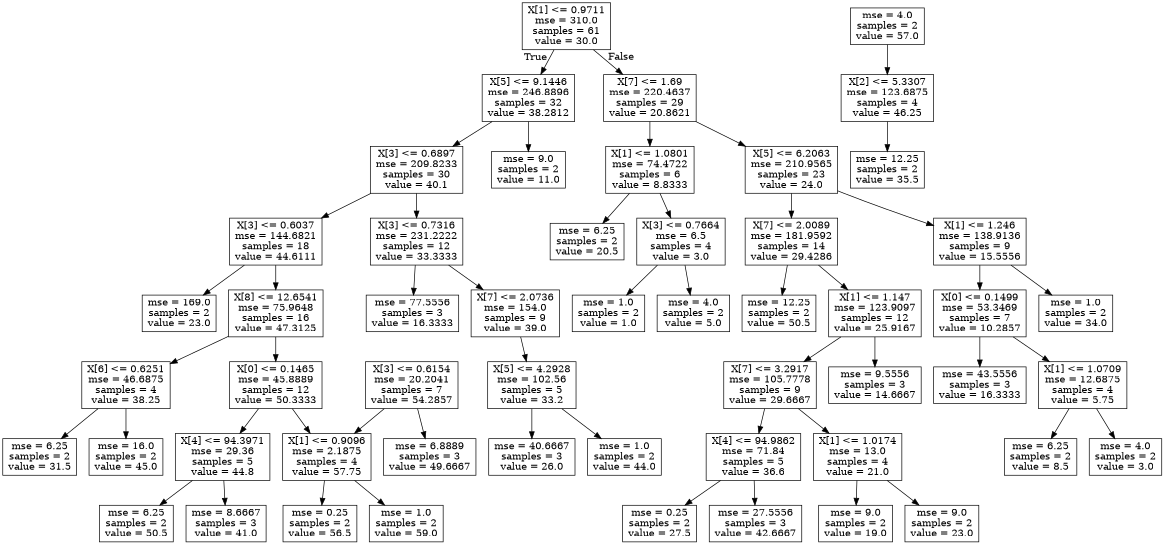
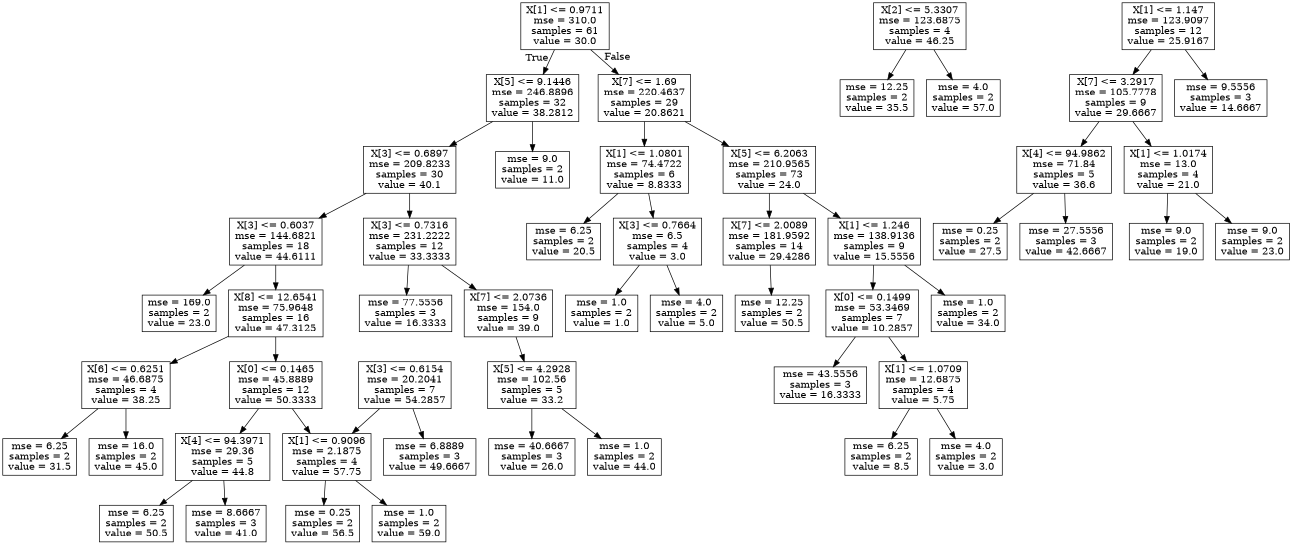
  digraph {
    node [shape=box]
    n1 [label="X[1] <= 0.9711\nmse = 310.0\nsamples = 61\nvalue = 30.0"]
    n2 [label="X[5] <= 9.1446\nmse = 246.8896\nsamples = 32\nvalue = 38.2812"]
    n3 [label="X[7] <= 1.69\nmse = 220.4637\nsamples = 29\nvalue = 20.8621"]
    n4 [label="X[3] <= 0.6897\nmse = 209.8233\nsamples = 30\nvalue = 40.1"]
    n5 [label="mse = 9.0\nsamples = 2\nvalue = 11.0"]
    n6 [label="X[1] <= 1.0801\nmse = 74.4722\nsamples = 6\nvalue = 8.8333"]
-   n7 [label="X[5] <= 6.2063\nmse = 210.9565\nsamples = 23\nvalue = 24.0"]
+   n7 [label="X[5] <= 6.2063\nmse = 210.9565\nsamples = 73\nvalue = 24.0"]
    n8 [label="X[3] <= 0.6037\nmse = 144.6821\nsamples = 18\nvalue = 44.6111"]
    n9 [label="X[3] <= 0.7316\nmse = 231.2222\nsamples = 12\nvalue = 33.3333"]
    n10 [label="mse = 169.0\nsamples = 2\nvalue = 23.0"]
    n11 [label="X[8] <= 12.6541\nmse = 75.9648\nsamples = 16\nvalue = 47.3125"]
    n12 [label="mse = 77.5556\nsamples = 3\nvalue = 16.3333"]
    n13 [label="X[7] <= 2.0736\nmse = 154.0\nsamples = 9\nvalue = 39.0"]
    n14 [label="X[6] <= 0.6251\nmse = 46.6875\nsamples = 4\nvalue = 38.25"]
    n15 [label="X[0] <= 0.1465\nmse = 45.8889\nsamples = 12\nvalue = 50.3333"]
    n16 [label="mse = 6.25\nsamples = 2\nvalue = 31.5"]
    n17 [label="mse = 16.0\nsamples = 2\nvalue = 45.0"]
    n18 [label="X[4] <= 94.3971\nmse = 29.36\nsamples = 5\nvalue = 44.8"]
    n19 [label="X[1] <= 0.9096\nmse = 2.1875\nsamples = 4\nvalue = 57.75"]
    n20 [label="X[3] <= 0.6154\nmse = 20.2041\nsamples = 7\nvalue = 54.2857"]
    n21 [label="mse = 6.8889\nsamples = 3\nvalue = 49.6667"]
    n22 [label="mse = 6.25\nsamples = 2\nvalue = 50.5"]
    n23 [label="mse = 8.6667\nsamples = 3\nvalue = 41.0"]
    n24 [label="mse = 0.25\nsamples = 2\nvalue = 56.5"]
    n25 [label="mse = 1.0\nsamples = 2\nvalue = 59.0"]
    n26 [label="X[5] <= 4.2928\nmse = 102.56\nsamples = 5\nvalue = 33.2"]
    n27 [label="X[2] <= 5.3307\nmse = 123.6875\nsamples = 4\nvalue = 46.25"]
    n28 [label="mse = 12.25\nsamples = 2\nvalue = 35.5"]
    n29 [label="mse = 4.0\nsamples = 2\nvalue = 57.0"]
    n30 [label="mse = 40.6667\nsamples = 3\nvalue = 26.0"]
    n31 [label="mse = 1.0\nsamples = 2\nvalue = 44.0"]
    n32 [label="mse = 6.25\nsamples = 2\nvalue = 20.5"]
    n33 [label="X[3] <= 0.7664\nmse = 6.5\nsamples = 4\nvalue = 3.0"]
    n34 [label="X[7] <= 2.0089\nmse = 181.9592\nsamples = 14\nvalue = 29.4286"]
    n35 [label="X[1] <= 1.246\nmse = 138.9136\nsamples = 9\nvalue = 15.5556"]
    n36 [label="mse = 1.0\nsamples = 2\nvalue = 1.0"]
    n37 [label="mse = 4.0\nsamples = 2\nvalue = 5.0"]
    n38 [label="mse = 12.25\nsamples = 2\nvalue = 50.5"]
    n39 [label="X[1] <= 1.147\nmse = 123.9097\nsamples = 12\nvalue = 25.9167"]
    n40 [label="X[0] <= 0.1499\nmse = 53.3469\nsamples = 7\nvalue = 10.2857"]
    n41 [label="mse = 1.0\nsamples = 2\nvalue = 34.0"]
    n42 [label="X[7] <= 3.2917\nmse = 105.7778\nsamples = 9\nvalue = 29.6667"]
    n43 [label="mse = 9.5556\nsamples = 3\nvalue = 14.6667"]
    n44 [label="X[4] <= 94.9862\nmse = 71.84\nsamples = 5\nvalue = 36.6"]
    n45 [label="X[1] <= 1.0174\nmse = 13.0\nsamples = 4\nvalue = 21.0"]
    n46 [label="mse = 0.25\nsamples = 2\nvalue = 27.5"]
    n47 [label="mse = 27.5556\nsamples = 3\nvalue = 42.6667"]
    n48 [label="mse = 9.0\nsamples = 2\nvalue = 19.0"]
    n49 [label="mse = 9.0\nsamples = 2\nvalue = 23.0"]
    n50 [label="mse = 43.5556\nsamples = 3\nvalue = 16.3333"]
    n51 [label="X[1] <= 1.0709\nmse = 12.6875\nsamples = 4\nvalue = 5.75"]
    n52 [label="mse = 6.25\nsamples = 2\nvalue = 8.5"]
    n53 [label="mse = 4.0\nsamples = 2\nvalue = 3.0"]
    n1 -> n2 [headlabel=True labelangle=45 labeldistance=2.5]
    n1 -> n3 [headlabel=False labelangle=-45 labeldistance=2.5]
    n2 -> n4
    n2 -> n5
    n3 -> n6
    n3 -> n7
    n4 -> n8
    n4 -> n9
    n6 -> n32
    n6 -> n33
    n7 -> n34
    n7 -> n35
    n8 -> n10
    n8 -> n11
    n9 -> n12
    n9 -> n13
    n11 -> n14
    n11 -> n15
    n13 -> n26
    n14 -> n16
    n14 -> n17
    n15 -> n18
    n15 -> n19
    n18 -> n22
    n18 -> n23
    n19 -> n24
    n19 -> n25
    n20 -> n19
    n20 -> n21
    n26 -> n30
    n26 -> n31
    n27 -> n28
-   n29 -> n27
+   n27 -> n29
    n33 -> n36
    n33 -> n37
    n34 -> n38
-   n34 -> n39
    n35 -> n40
    n35 -> n41
    n39 -> n42
    n39 -> n43
    n40 -> n50
    n40 -> n51
    n42 -> n44
    n42 -> n45
    n44 -> n46
    n44 -> n47
    n45 -> n48
    n45 -> n49
    n51 -> n52
    n51 -> n53
  }
